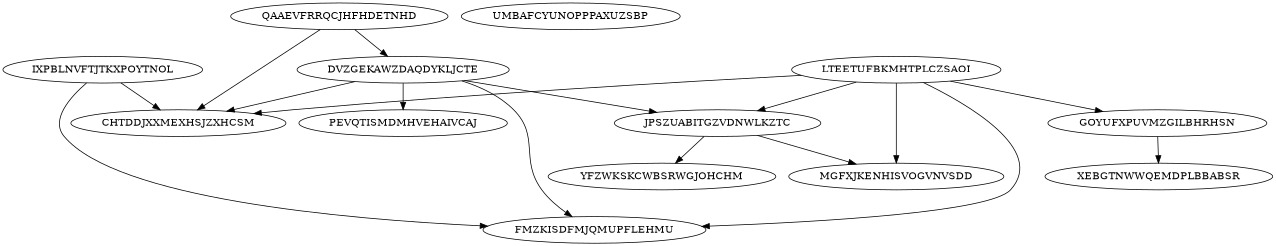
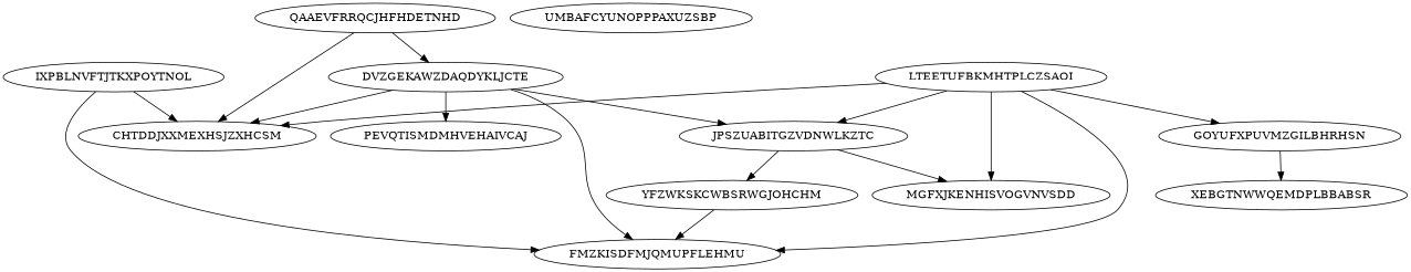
  digraph {
    node [Weight=16]
    edge [Weight=11]
    QAAEVFRRQCJHFHDETNHD [Weight=14]
    DVZGEKAWZDAQDYKLJCTE
    CHTDDJXXMEXHSJZXHCSM [Weight=19]
    JPSZUABITGZVDNWLKZTC [Weight=17]
    FMZKISDFMJQMUPFLEHMU [Weight=20]
    PEVQTISMDMHVEHAIVCAJ [Weight=20]
    IXPBLNVFTJTKXPOYTNOL
    MGFXJKENHISVOGVNVSDD [Weight=14]
    YFZWKSKCWBSRWGJOHCHM [Weight=17]
    LTEETUFBKMHTPLCZSAOI
    GOYUFXPUVMZGILBHRHSN [Weight=11]
    XEBGTNWWQEMDPLBBABSR [Weight=15]
    UMBAFCYUNOPPPAXUZSBP [Weight=17]
    QAAEVFRRQCJHFHDETNHD -> DVZGEKAWZDAQDYKLJCTE
    QAAEVFRRQCJHFHDETNHD -> CHTDDJXXMEXHSJZXHCSM [Weight=10]
    DVZGEKAWZDAQDYKLJCTE -> CHTDDJXXMEXHSJZXHCSM
    DVZGEKAWZDAQDYKLJCTE -> JPSZUABITGZVDNWLKZTC [Weight=14]
    DVZGEKAWZDAQDYKLJCTE -> FMZKISDFMJQMUPFLEHMU [Weight=17]
    DVZGEKAWZDAQDYKLJCTE -> PEVQTISMDMHVEHAIVCAJ [Weight=16]
    JPSZUABITGZVDNWLKZTC -> MGFXJKENHISVOGVNVSDD [Weight=16]
    JPSZUABITGZVDNWLKZTC -> YFZWKSKCWBSRWGJOHCHM [Weight=13]
    IXPBLNVFTJTKXPOYTNOL -> CHTDDJXXMEXHSJZXHCSM [Weight=18]
    IXPBLNVFTJTKXPOYTNOL -> FMZKISDFMJQMUPFLEHMU [Weight=10]
+   YFZWKSKCWBSRWGJOHCHM -> FMZKISDFMJQMUPFLEHMU [Weight=17]
    LTEETUFBKMHTPLCZSAOI -> CHTDDJXXMEXHSJZXHCSM [Weight=10]
    LTEETUFBKMHTPLCZSAOI -> JPSZUABITGZVDNWLKZTC [Weight=13]
    LTEETUFBKMHTPLCZSAOI -> FMZKISDFMJQMUPFLEHMU [Weight=14]
    LTEETUFBKMHTPLCZSAOI -> MGFXJKENHISVOGVNVSDD [Weight=17]
    LTEETUFBKMHTPLCZSAOI -> GOYUFXPUVMZGILBHRHSN
    GOYUFXPUVMZGILBHRHSN -> XEBGTNWWQEMDPLBBABSR [Weight=15]
  }
